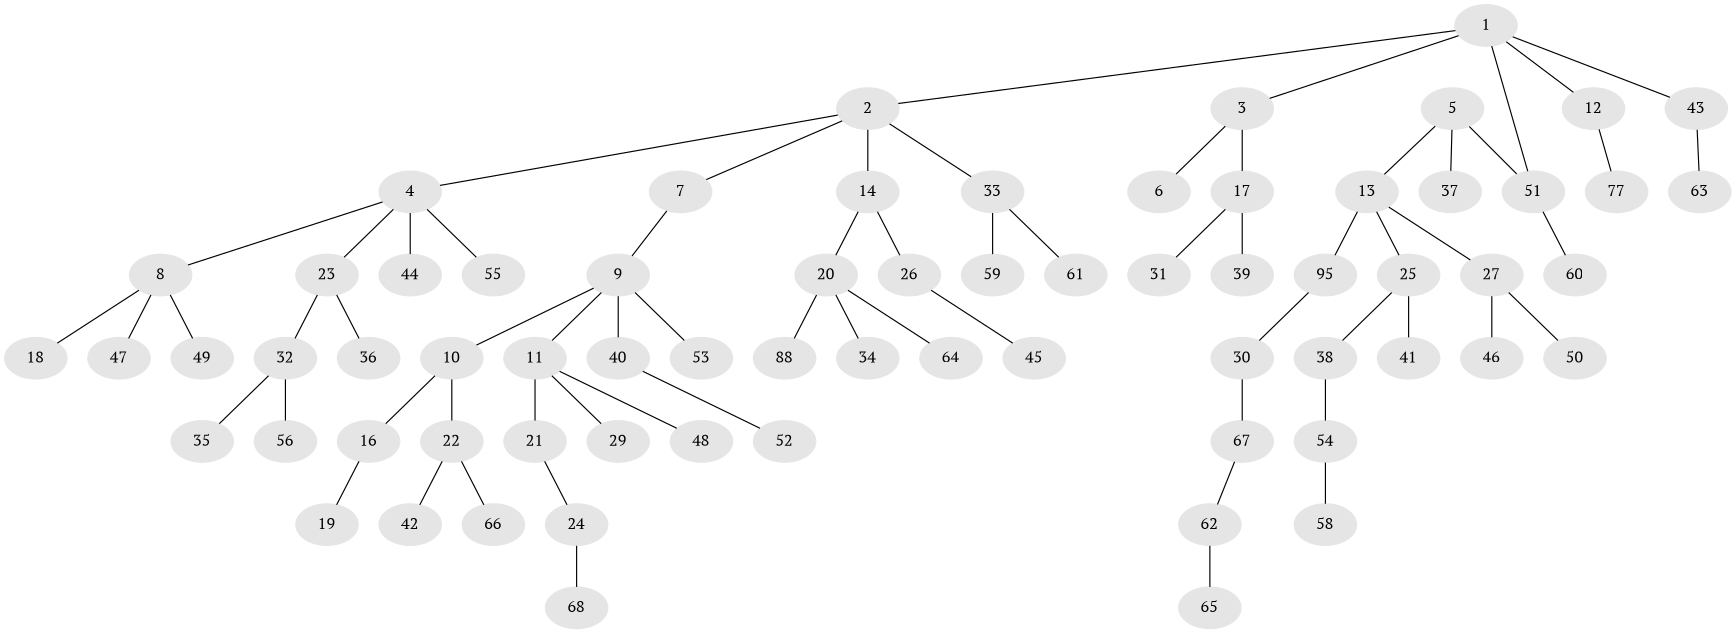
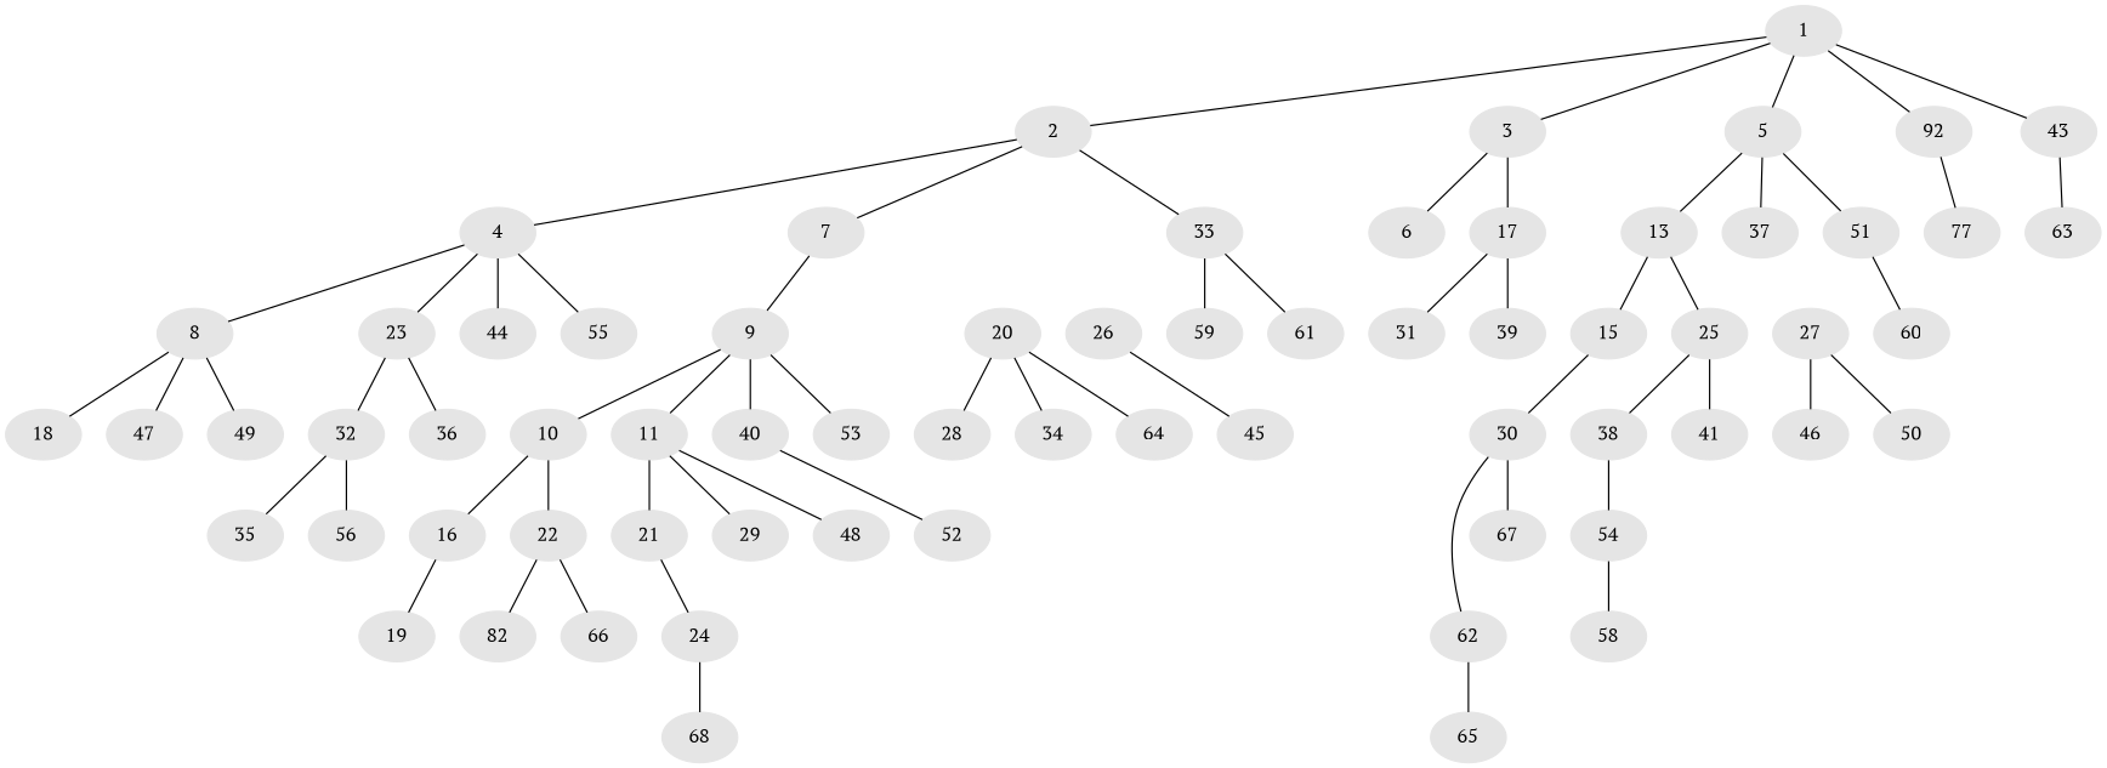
  graph {
    fontname="PT Serif"
    node [color=gray90 fontname="PT Serif" style=filled]
    edge [fontname="PT Serif"]
    1
    2
    3
    5
-   12
+   12 [label=92]
    43
    4
    7
-   14
    33
    6
    17
    13
    37
    51
    n16 [label=77]
    63
    8
    23
    44
    55
    9
    20
    26
    59
    61
    31
    39
    18
    47
    49
    32
    36
-   15 [label=95]
+   15
    25
    27
    60
    10
    11
    40
    53
    16
    22
    21
    29
    48
    52
    19
-   42
+   42 [label=82]
    66
    24
    30
    38
    41
    46
    50
-   28 [label=88]
+   28
    34
    64
    45
    62
    67
    68
    35
    56
    54
    65
    58
    1 -- 2
    1 -- 3
-   1 -- 51
+   1 -- 5
    1 -- 12
    1 -- 43
    2 -- 4
    2 -- 7
-   2 -- 14
    2 -- 33
    3 -- 6
    3 -- 17
    5 -- 13
    5 -- 37
    5 -- 51
    12 -- n16
    43 -- 63
    4 -- 8
    4 -- 23
    4 -- 44
    4 -- 55
    7 -- 9
-   14 -- 20
-   14 -- 26
    33 -- 59
    33 -- 61
    17 -- 31
    17 -- 39
    13 -- 15
    13 -- 25
-   13 -- 27
    51 -- 60
    8 -- 18
    8 -- 47
    8 -- 49
    23 -- 32
    23 -- 36
    9 -- 10
    9 -- 11
    9 -- 40
    9 -- 53
    20 -- 28
    20 -- 34
    20 -- 64
    26 -- 45
    32 -- 35
    32 -- 56
    15 -- 30
    25 -- 38
    25 -- 41
    27 -- 46
    27 -- 50
    10 -- 16
    10 -- 22
    11 -- 21
    11 -- 29
    11 -- 48
    40 -- 52
    16 -- 19
    22 -- 42
    22 -- 66
    21 -- 24
    24 -- 68
-   67 -- 62
+   30 -- 62
    30 -- 67
    38 -- 54
    62 -- 65
    54 -- 58
  }
